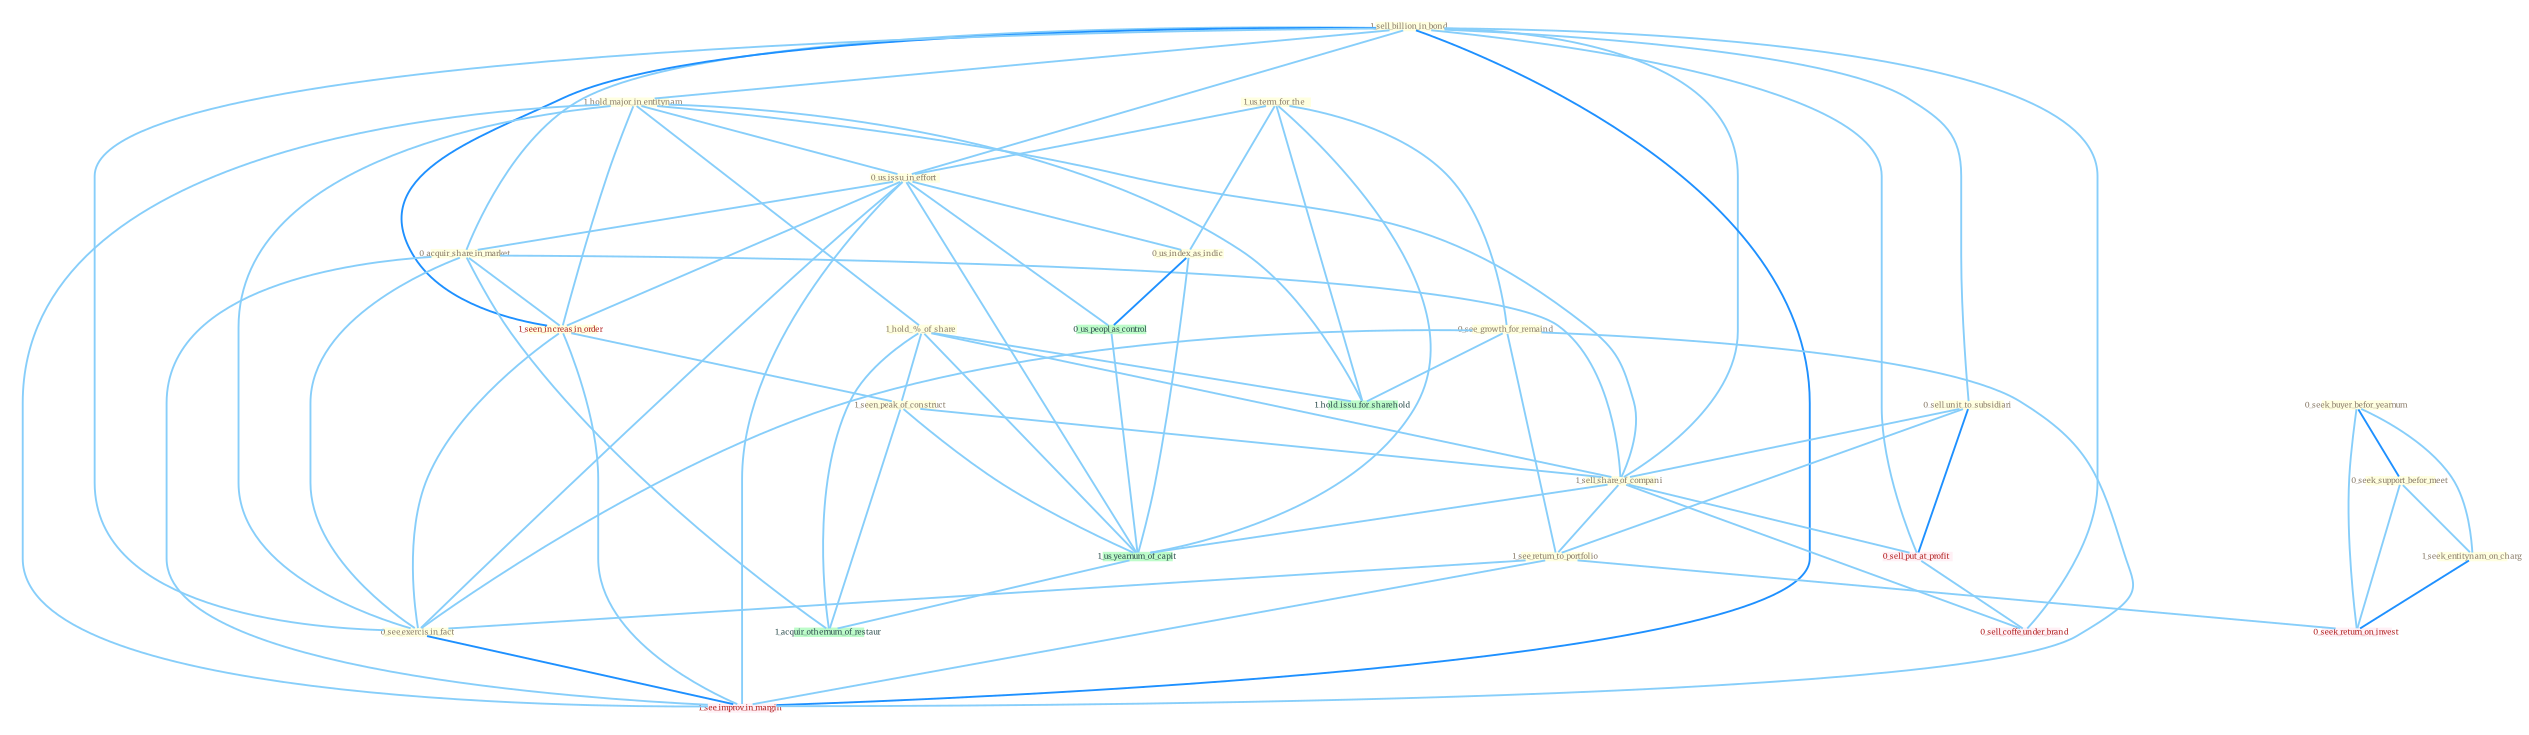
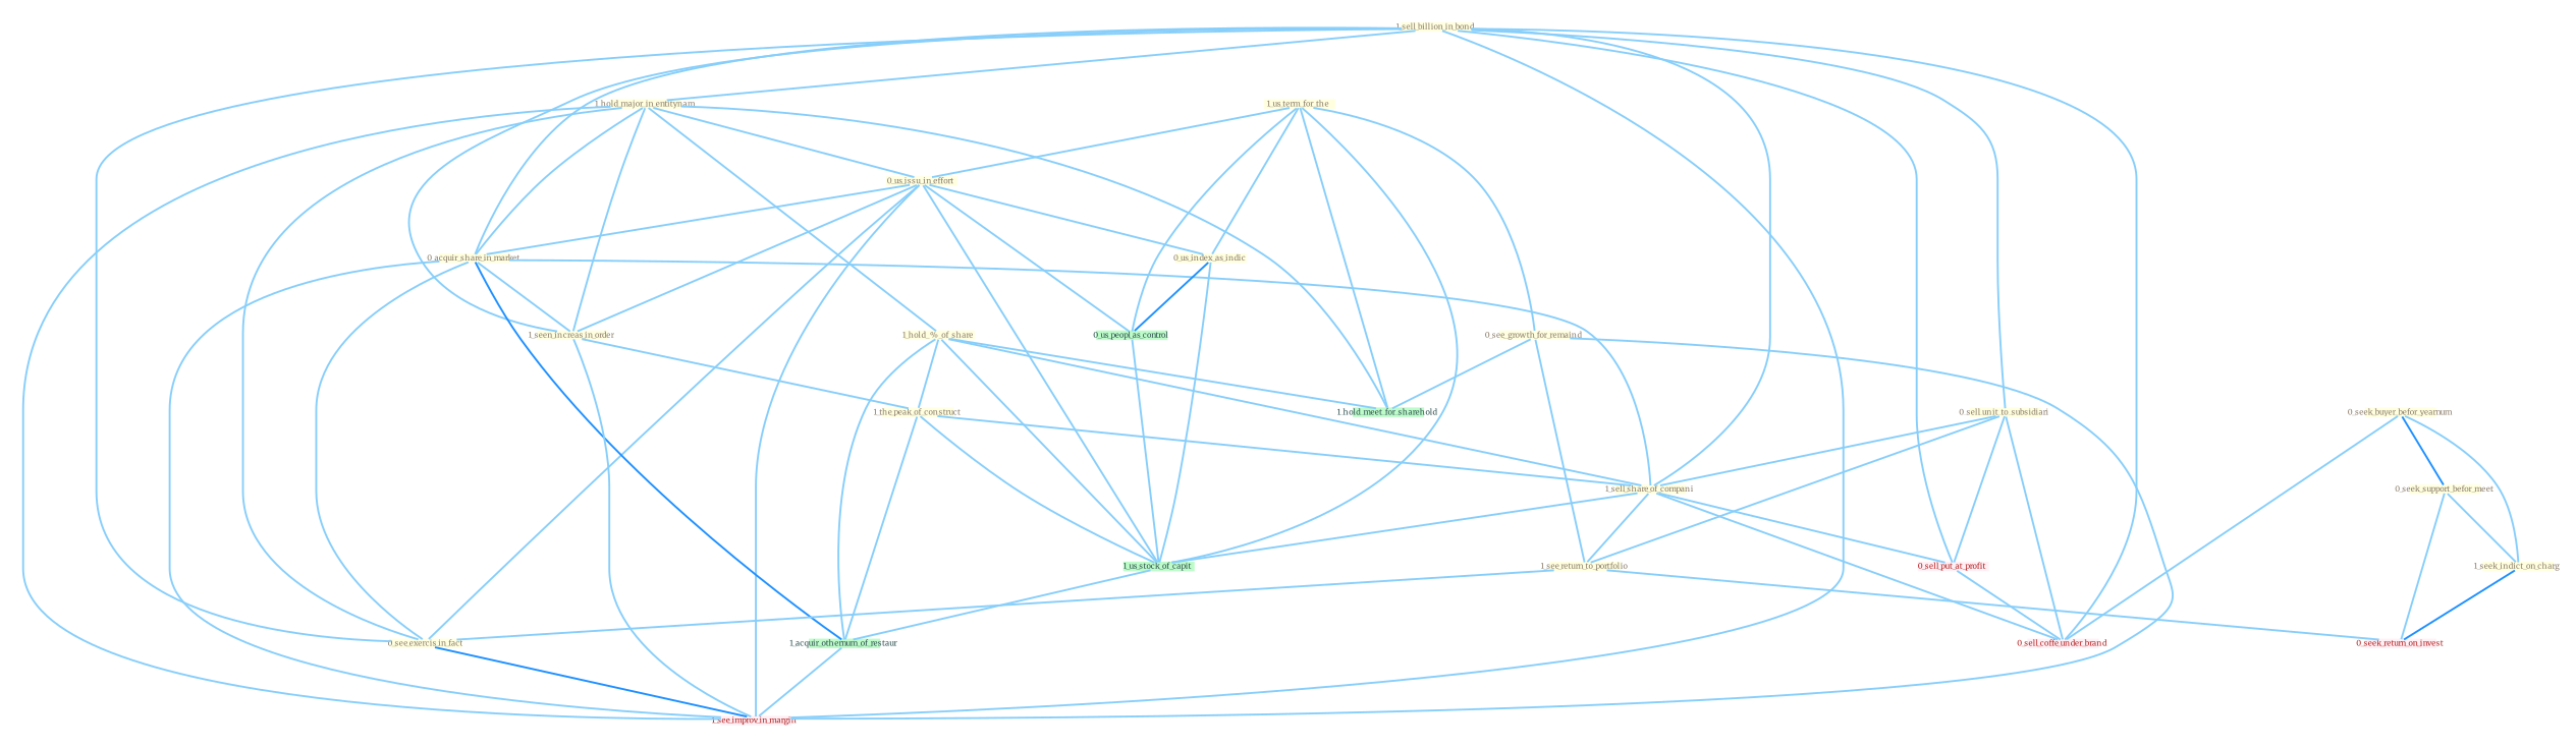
  graph {
    fontname=Merriweather
    node [color="#ffffe0" fixedsize=true fontcolor="#8b7d6b" fontname=Merriweather fontsize=4 shape=polygon style=filled]
    edge [color="#87cefa" fontname=Merriweather w=1]
    "1_us_term_for_the " [height=.06 width=.5]
    "1_sell_billion_in_bond " [height=.06 width=.5]
    "1_hold_major_in_entitynam " [height=.06 width=.5]
    "0_us_issu_in_effort " [height=.06 width=.5]
    "1_hold_%_of_share " [height=.06 width=.5]
    "0_sell_unit_to_subsidiari " [height=.06 width=.5]
    "0_acquir_share_in_market " [height=.06 width=.5]
    "0_see_growth_for_remaind " [height=.06 width=.5]
    "0_seek_buyer_befor_yearnum " [height=.06 width=.5]
-   "1_seen_increas_in_order " [fontcolor="#b22222" height=.06 width=.5]
+   "1_seen_increas_in_order " [height=.06 width=.5]
    "1_see_return_to_portfolio " [height=.06 width=.5]
    "0_see_exercis_in_fact " [height=.06 width=.5]
    "0_seek_support_befor_meet " [height=.06 width=.5]
-   "1_seek_indict_on_charg " [height=.06 width=.5 label="1_seek_entitynam_on_charg"]
-   "1_seen_peak_of_construct " [height=.06 width=.5]
+   "1_seek_indict_on_charg " [height=.06 width=.5]
+   "1_seen_peak_of_construct " [height=.06 width=.5 label="1_the_peak_of_construct"]
    "1_sell_share_of_compani " [height=.06 width=.5]
    "0_us_index_as_indic " [height=.06 width=.5]
    "0_sell_put_at_profit " [color="#fff0f5" fontcolor="#b22222" height=.06 width=.5]
    "0_seek_return_on_invest " [color="#fff0f5" fontcolor="#b22222" height=.06 width=.5]
    "1_see_improv_in_margin " [color="#fff0f5" fontcolor="#b22222" height=.06 width=.5]
    "0_sell_coffe_under_brand " [color="#fff0f5" fontcolor="#b22222" height=.06 width=.5]
    "0_us_peopl_as_control " [color="#BDFCC9" fontcolor="#2f4f4f" height=.06 width=.5]
-   "1_us_stock_of_capit " [color="#BDFCC9" fontcolor="#2f4f4f" height=.06 width=.5 label="1_us_yearnum_of_capit"]
-   "1_hold_meet_for_sharehold " [color="#BDFCC9" fontcolor="#2f4f4f" height=.06 width=.5 label="1_hold_issu_for_sharehold"]
+   "1_us_stock_of_capit " [color="#BDFCC9" fontcolor="#2f4f4f" height=.06 width=.5]
+   "1_hold_meet_for_sharehold " [color="#BDFCC9" fontcolor="#2f4f4f" height=.06 width=.5]
    "1_acquir_othernum_of_restaur " [color="#BDFCC9" fontcolor="#2f4f4f" height=.06 width=.5]
    subgraph sub_1 {
      "1_us_term_for_the "
      "1_sell_billion_in_bond "
      "1_hold_major_in_entitynam "
      "0_us_issu_in_effort "
      "1_hold_%_of_share "
      "0_sell_unit_to_subsidiari "
      "0_acquir_share_in_market "
      "0_see_growth_for_remaind "
      "0_seek_buyer_befor_yearnum "
      "1_seen_increas_in_order "
      "1_see_return_to_portfolio "
      "0_see_exercis_in_fact "
      "0_seek_support_befor_meet "
      "1_seek_indict_on_charg "
      "1_seen_peak_of_construct "
      "1_sell_share_of_compani "
      "0_us_index_as_indic "
    }
    subgraph sub_2 {
      "0_sell_put_at_profit "
      "0_seek_return_on_invest "
      "1_see_improv_in_margin "
      "0_sell_coffe_under_brand "
    }
    "1_us_term_for_the " -- "0_us_issu_in_effort "
    "1_us_term_for_the " -- "0_see_growth_for_remaind "
    "1_us_term_for_the " -- "0_us_index_as_indic "
+   "1_us_term_for_the " -- "0_us_peopl_as_control "
    "1_us_term_for_the " -- "1_us_stock_of_capit "
    "1_us_term_for_the " -- "1_hold_meet_for_sharehold "
    "1_sell_billion_in_bond " -- "1_hold_major_in_entitynam "
-   "1_sell_billion_in_bond " -- "0_us_issu_in_effort "
    "1_sell_billion_in_bond " -- "0_sell_unit_to_subsidiari "
    "1_sell_billion_in_bond " -- "0_acquir_share_in_market "
-   "1_sell_billion_in_bond " -- "1_seen_increas_in_order " [color="#1e90ff"]
+   "1_sell_billion_in_bond " -- "1_seen_increas_in_order "
    "1_sell_billion_in_bond " -- "0_see_exercis_in_fact "
    "1_sell_billion_in_bond " -- "1_sell_share_of_compani "
    "1_sell_billion_in_bond " -- "0_sell_put_at_profit "
-   "1_sell_billion_in_bond " -- "1_see_improv_in_margin " [color="#1e90ff"]
+   "1_sell_billion_in_bond " -- "1_see_improv_in_margin "
    "1_sell_billion_in_bond " -- "0_sell_coffe_under_brand "
    "1_hold_major_in_entitynam " -- "0_us_issu_in_effort "
    "1_hold_major_in_entitynam " -- "1_hold_%_of_share "
-   "1_hold_major_in_entitynam " -- "1_sell_share_of_compani "
+   "1_hold_major_in_entitynam " -- "0_acquir_share_in_market "
    "1_hold_major_in_entitynam " -- "1_seen_increas_in_order "
    "1_hold_major_in_entitynam " -- "0_see_exercis_in_fact "
    "1_hold_major_in_entitynam " -- "1_see_improv_in_margin "
    "1_hold_major_in_entitynam " -- "1_hold_meet_for_sharehold "
    "0_us_issu_in_effort " -- "0_acquir_share_in_market "
    "0_us_issu_in_effort " -- "1_seen_increas_in_order "
    "0_us_issu_in_effort " -- "0_see_exercis_in_fact "
    "0_us_issu_in_effort " -- "0_us_index_as_indic "
    "0_us_issu_in_effort " -- "1_see_improv_in_margin "
    "0_us_issu_in_effort " -- "0_us_peopl_as_control "
    "0_us_issu_in_effort " -- "1_us_stock_of_capit "
    "1_hold_%_of_share " -- "1_seen_peak_of_construct "
    "1_hold_%_of_share " -- "1_sell_share_of_compani "
    "1_hold_%_of_share " -- "1_us_stock_of_capit "
    "1_hold_%_of_share " -- "1_hold_meet_for_sharehold "
    "1_hold_%_of_share " -- "1_acquir_othernum_of_restaur "
    "0_sell_unit_to_subsidiari " -- "1_see_return_to_portfolio "
    "0_sell_unit_to_subsidiari " -- "1_sell_share_of_compani "
-   "0_sell_unit_to_subsidiari " -- "0_sell_put_at_profit " [color="#1e90ff"]
+   "0_sell_unit_to_subsidiari " -- "0_sell_put_at_profit "
+   "0_sell_unit_to_subsidiari " -- "0_sell_coffe_under_brand "
    "0_acquir_share_in_market " -- "1_seen_increas_in_order "
    "0_acquir_share_in_market " -- "0_see_exercis_in_fact "
    "0_acquir_share_in_market " -- "1_sell_share_of_compani "
    "0_acquir_share_in_market " -- "1_see_improv_in_margin "
-   "0_acquir_share_in_market " -- "1_acquir_othernum_of_restaur "
+   "0_acquir_share_in_market " -- "1_acquir_othernum_of_restaur " [color="#1e90ff"]
    "0_see_growth_for_remaind " -- "1_see_return_to_portfolio "
-   "0_see_growth_for_remaind " -- "0_see_exercis_in_fact "
    "0_see_growth_for_remaind " -- "1_see_improv_in_margin "
    "0_see_growth_for_remaind " -- "1_hold_meet_for_sharehold "
    "0_seek_buyer_befor_yearnum " -- "0_seek_support_befor_meet " [color="#1e90ff" w=2]
    "0_seek_buyer_befor_yearnum " -- "1_seek_indict_on_charg "
-   "0_seek_buyer_befor_yearnum " -- "0_seek_return_on_invest "
-   "1_seen_increas_in_order " -- "0_see_exercis_in_fact "
+   "0_seek_buyer_befor_yearnum " -- "0_sell_coffe_under_brand "
    "1_seen_increas_in_order " -- "1_seen_peak_of_construct "
    "1_seen_increas_in_order " -- "1_see_improv_in_margin "
    "1_see_return_to_portfolio " -- "0_see_exercis_in_fact "
    "1_see_return_to_portfolio " -- "0_seek_return_on_invest "
-   "1_see_return_to_portfolio " -- "1_see_improv_in_margin "
+   "1_acquir_othernum_of_restaur " -- "1_see_improv_in_margin "
    "0_see_exercis_in_fact " -- "1_see_improv_in_margin " [color="#1e90ff" w=2]
    "0_seek_support_befor_meet " -- "1_seek_indict_on_charg "
    "0_seek_support_befor_meet " -- "0_seek_return_on_invest "
    "1_seek_indict_on_charg " -- "0_seek_return_on_invest " [color="#1e90ff" w=2]
    "1_seen_peak_of_construct " -- "1_sell_share_of_compani "
    "1_seen_peak_of_construct " -- "1_us_stock_of_capit "
    "1_seen_peak_of_construct " -- "1_acquir_othernum_of_restaur "
    "1_sell_share_of_compani " -- "1_see_return_to_portfolio "
    "1_sell_share_of_compani " -- "0_sell_put_at_profit "
    "1_sell_share_of_compani " -- "0_sell_coffe_under_brand "
    "1_sell_share_of_compani " -- "1_us_stock_of_capit "
    "0_us_index_as_indic " -- "0_us_peopl_as_control " [color="#1e90ff" w=2]
    "0_us_index_as_indic " -- "1_us_stock_of_capit "
    "0_sell_put_at_profit " -- "0_sell_coffe_under_brand "
    "0_us_peopl_as_control " -- "1_us_stock_of_capit "
    "1_us_stock_of_capit " -- "1_acquir_othernum_of_restaur "
  }
